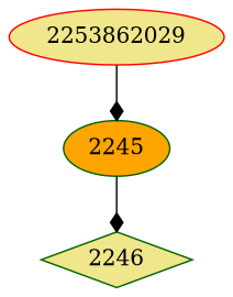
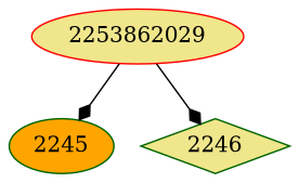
  strict digraph {
    node [color=darkgreen fillcolor=khaki shape=ellipse style=filled]
    edge [arrowhead=diamond]
    2253862029 [color=red]
    2245 [fillcolor=orange]
    2246 [shape=diamond]
    2253862029 -> 2245
-   2245 -> 2246
+   2253862029 -> 2246
  }
